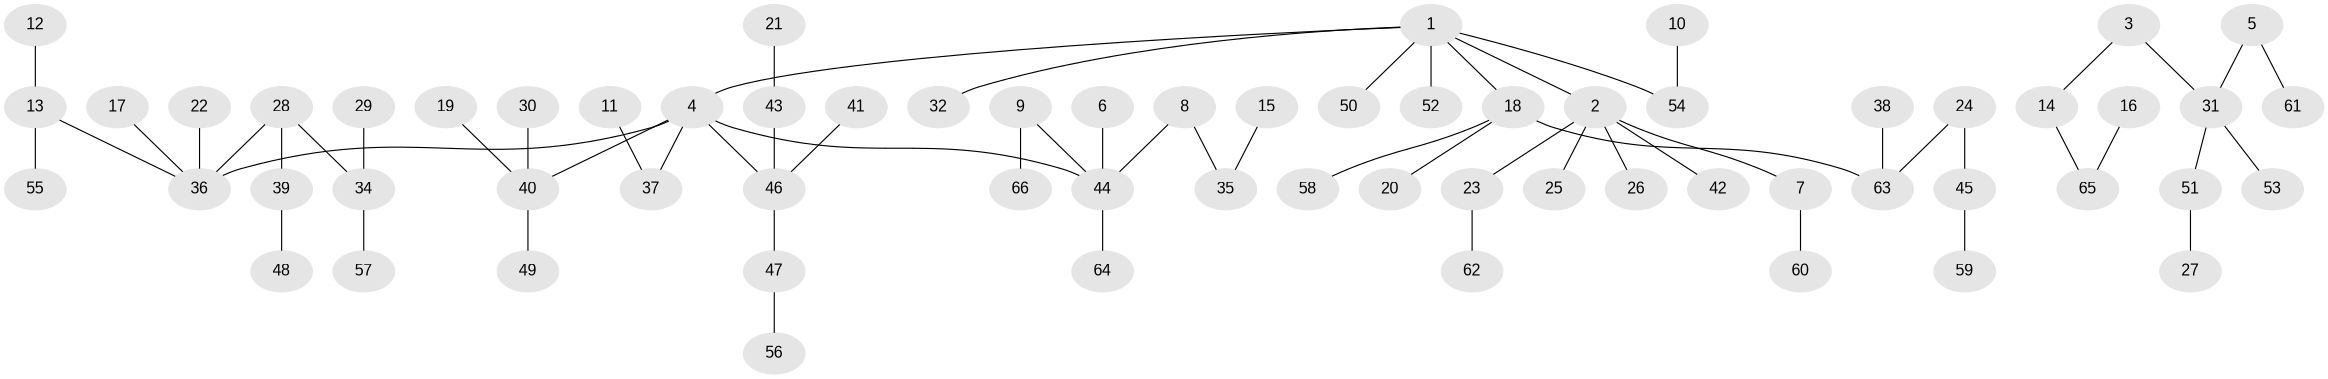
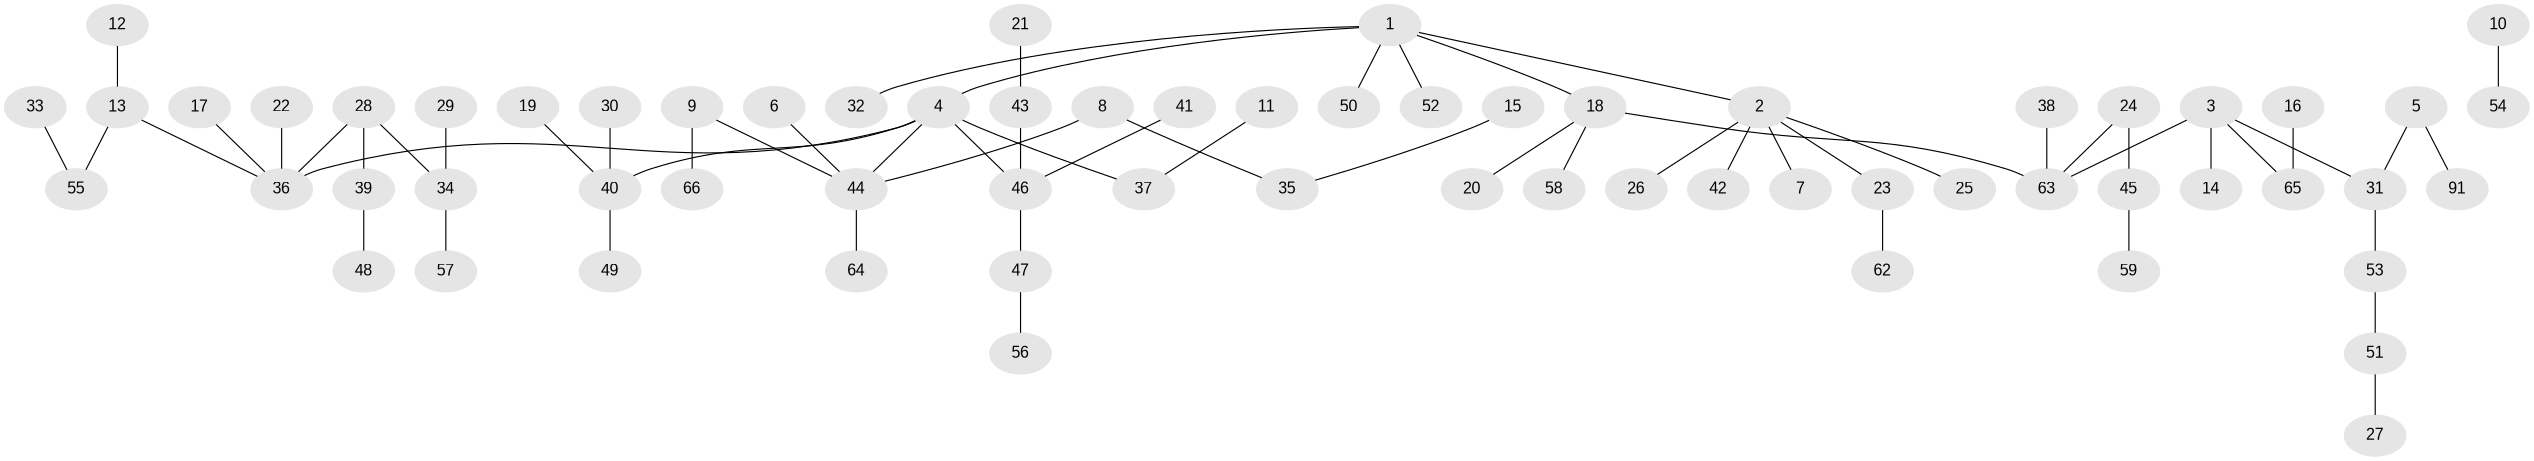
  graph {
    fontname="Liberation Sans"
    node [color=gray90 fontname="Liberation Sans" style=filled]
    edge [fontname="Liberation Sans" weight=1.0]
    1
    2
    4
    32
    50
    52
    54
    18
    7
    23
    25
    26
    42
    3
    14
    31
    63
    65
    36
    37
    40
    44
    46
-   60
    62
    51
    53
    49
    64
    47
    5
-   61
+   61 [label=91]
    6
    8
    35
    9
    66
    10
    11
    12
    13
    55
    15
    16
    17
    20
    58
    19
    21
    43
    22
    24
    45
    59
    28
    34
    39
    57
    48
    29
    30
    27
+   33
    38
    41
    56
    1 -- 2
    1 -- 4
    1 -- 32
    1 -- 50
    1 -- 52
-   1 -- 54
    1 -- 18
    2 -- 7
    2 -- 23
    2 -- 25
    2 -- 26
    2 -- 42
    4 -- 36
    4 -- 37
    4 -- 40
    4 -- 44
    4 -- 46
    18 -- 63
    18 -- 20
    18 -- 58
-   7 -- 60
    23 -- 62
    3 -- 14
    3 -- 31
-   14 -- 65
-   31 -- 51
+   3 -- 63
+   3 -- 65
+   53 -- 51
    31 -- 53
    40 -- 49
    44 -- 64
    46 -- 47
    51 -- 27
    47 -- 56
    5 -- 31
    5 -- 61
    6 -- 44
    8 -- 44
    8 -- 35
    9 -- 44
    9 -- 66
    10 -- 54
    11 -- 37
    12 -- 13
    13 -- 36
    13 -- 55
    15 -- 35
    16 -- 65
    17 -- 36
    19 -- 40
    21 -- 43
    43 -- 46
    22 -- 36
    24 -- 63
    24 -- 45
    45 -- 59
    28 -- 36
    28 -- 34
    28 -- 39
    34 -- 57
    39 -- 48
    29 -- 34
    30 -- 40
+   33 -- 55
    38 -- 63
    41 -- 46
  }
